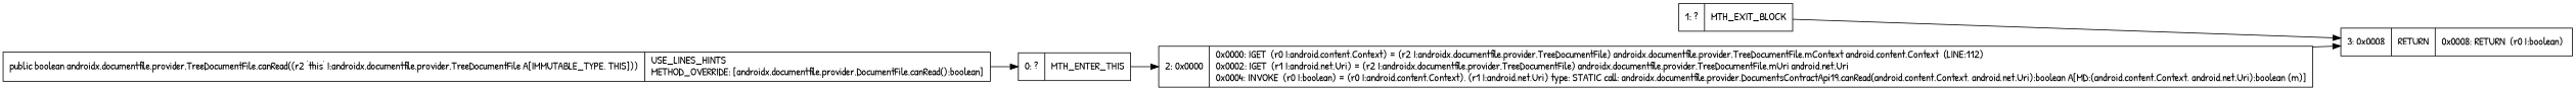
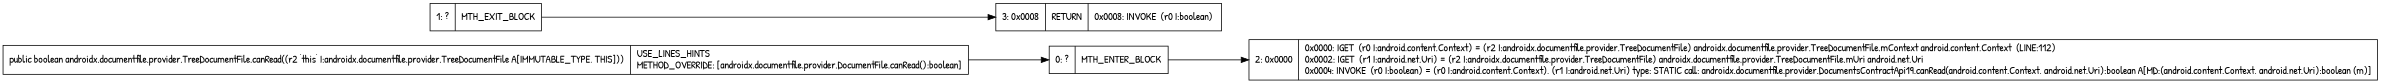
  digraph {
    fontname="Patrick Hand"
    rankdir=LR
    node [fontname="Patrick Hand" shape=record]
    edge [fontname="Patrick Hand"]
-   n1 [label="{0\:\ ?|MTH_ENTER_THIS\l}"]
+   n1 [label="{0\:\ ?|MTH_ENTER_BLOCK\l}"]
    n2 [label="{2\:\ 0x0000|0x0000: IGET  (r0 I:android.content.Context) = (r2 I:androidx.documentfile.provider.TreeDocumentFile) androidx.documentfile.provider.TreeDocumentFile.mContext android.content.Context  (LINE:112)\l0x0002: IGET  (r1 I:android.net.Uri) = (r2 I:androidx.documentfile.provider.TreeDocumentFile) androidx.documentfile.provider.TreeDocumentFile.mUri android.net.Uri \l0x0004: INVOKE  (r0 I:boolean) = (r0 I:android.content.Context), (r1 I:android.net.Uri) type: STATIC call: androidx.documentfile.provider.DocumentsContractApi19.canRead(android.content.Context, android.net.Uri):boolean A[MD:(android.content.Context, android.net.Uri):boolean (m)]\l}"]
-   n3 [label="{3\:\ 0x0008|RETURN\l|0x0008: RETURN  (r0 I:boolean) \l}"]
+   n3 [label="{3\:\ 0x0008|RETURN\l|0x0008: INVOKE  (r0 I:boolean) \l}"]
    n4 [label="{1\:\ ?|MTH_EXIT_BLOCK\l}"]
    n5 [label="{public boolean androidx.documentfile.provider.TreeDocumentFile.canRead((r2 'this' I:androidx.documentfile.provider.TreeDocumentFile A[IMMUTABLE_TYPE, THIS]))  | USE_LINES_HINTS\lMETHOD_OVERRIDE: [androidx.documentfile.provider.DocumentFile.canRead():boolean]\l}"]
    n1 -> n2
-   n2 -> n3
    n4 -> n3
    n5 -> n1
  }
